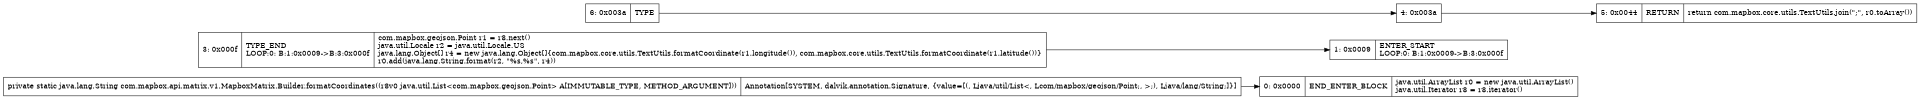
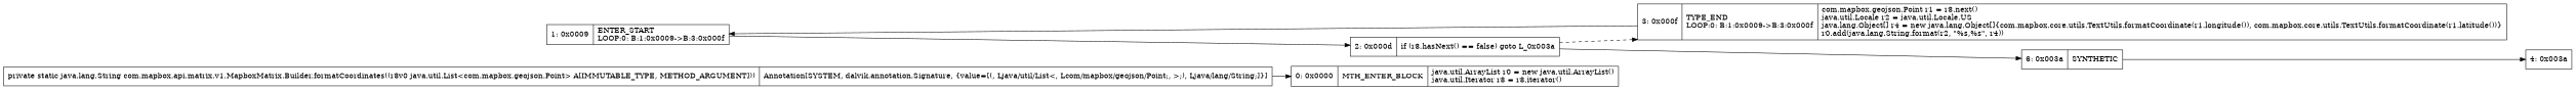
  digraph {
    rankdir=LR
    node [shape=record]
-   n1 [label="{0\:\ 0x0000|END_ENTER_BLOCK\l|java.util.ArrayList r0 = new java.util.ArrayList()\ljava.util.Iterator r8 = r8.iterator()\l}"]
+   n1 [label="{0\:\ 0x0000|MTH_ENTER_BLOCK\l|java.util.ArrayList r0 = new java.util.ArrayList()\ljava.util.Iterator r8 = r8.iterator()\l}"]
    n2 [label="{1\:\ 0x0009|ENTER_START\lLOOP:0: B:1:0x0009\-\>B:3:0x000f\l}"]
+   n3 [label="{2\:\ 0x000d|if (r8.hasNext() == false) goto L_0x003a\l}"]
    n4 [label="{3\:\ 0x000f|TYPE_END\lLOOP:0: B:1:0x0009\-\>B:3:0x000f\l|com.mapbox.geojson.Point r1 = r8.next()\ljava.util.Locale r2 = java.util.Locale.US\ljava.lang.Object[] r4 = new java.lang.Object[]\{com.mapbox.core.utils.TextUtils.formatCoordinate(r1.longitude()), com.mapbox.core.utils.TextUtils.formatCoordinate(r1.latitude())\}\lr0.add(java.lang.String.format(r2, \"%s,%s\", r4))\l}"]
-   n5 [label="{6\:\ 0x003a|TYPE\l}"]
+   n5 [label="{6\:\ 0x003a|SYNTHETIC\l}"]
    n6 [label="{4\:\ 0x003a}"]
-   n7 [label="{5\:\ 0x0044|RETURN\l|return com.mapbox.core.utils.TextUtils.join(\";\", r0.toArray())\l}"]
    n8 [label="{private static java.lang.String com.mapbox.api.matrix.v1.MapboxMatrix.Builder.formatCoordinates((r8v0 java.util.List\<com.mapbox.geojson.Point\> A[IMMUTABLE_TYPE, METHOD_ARGUMENT]))  | Annotation[SYSTEM, dalvik.annotation.Signature, \{value=[(, Ljava\/util\/List\<, Lcom\/mapbox\/geojson\/Point;, \>;), Ljava\/lang\/String;]\}]\l}"]
+   n2 -> n3
+   n3 -> n4 [style=dashed]
+   n3 -> n5
    n4 -> n2
    n5 -> n6
-   n6 -> n7
    n8 -> n1
  }
